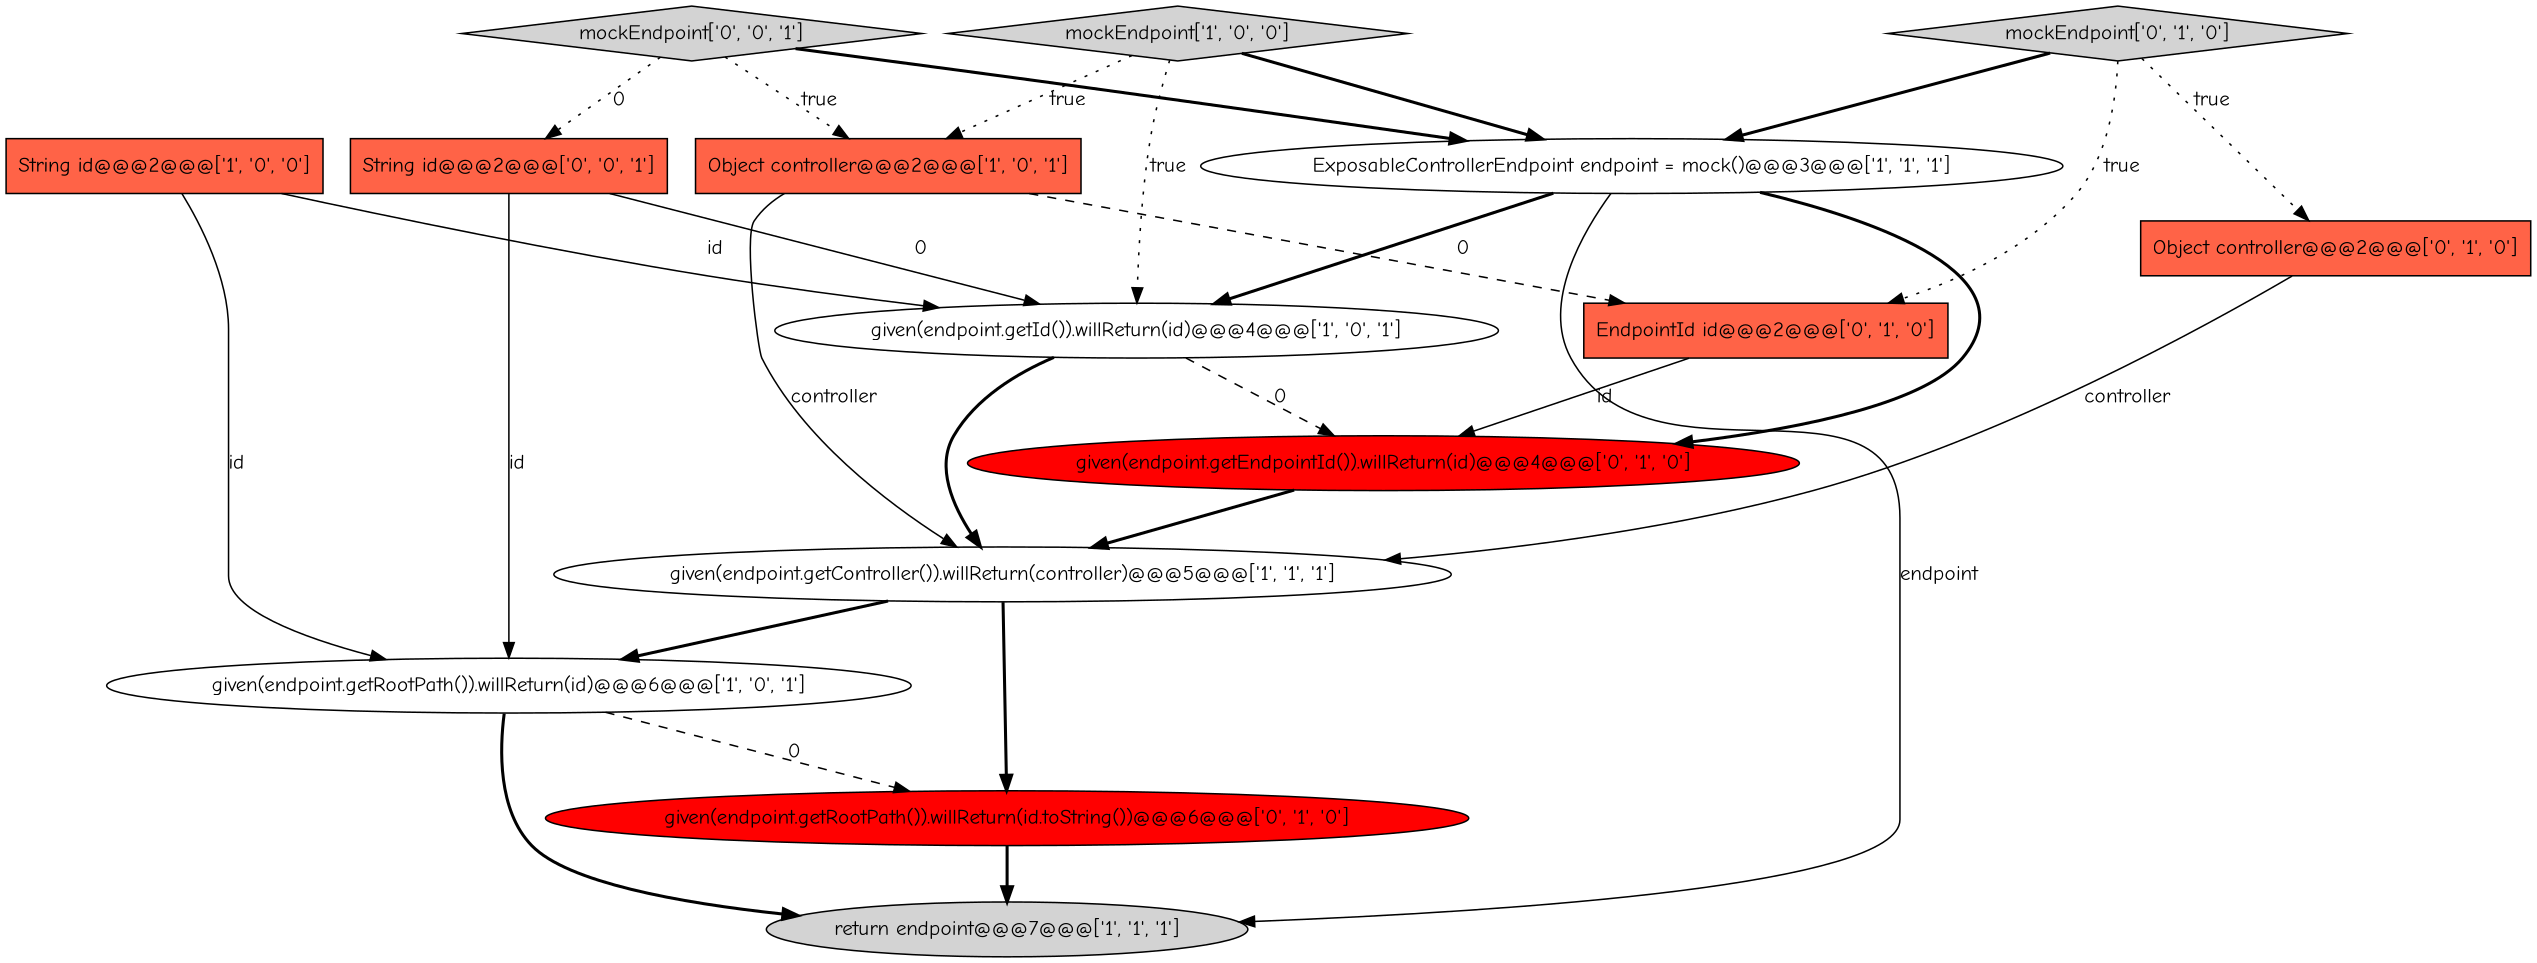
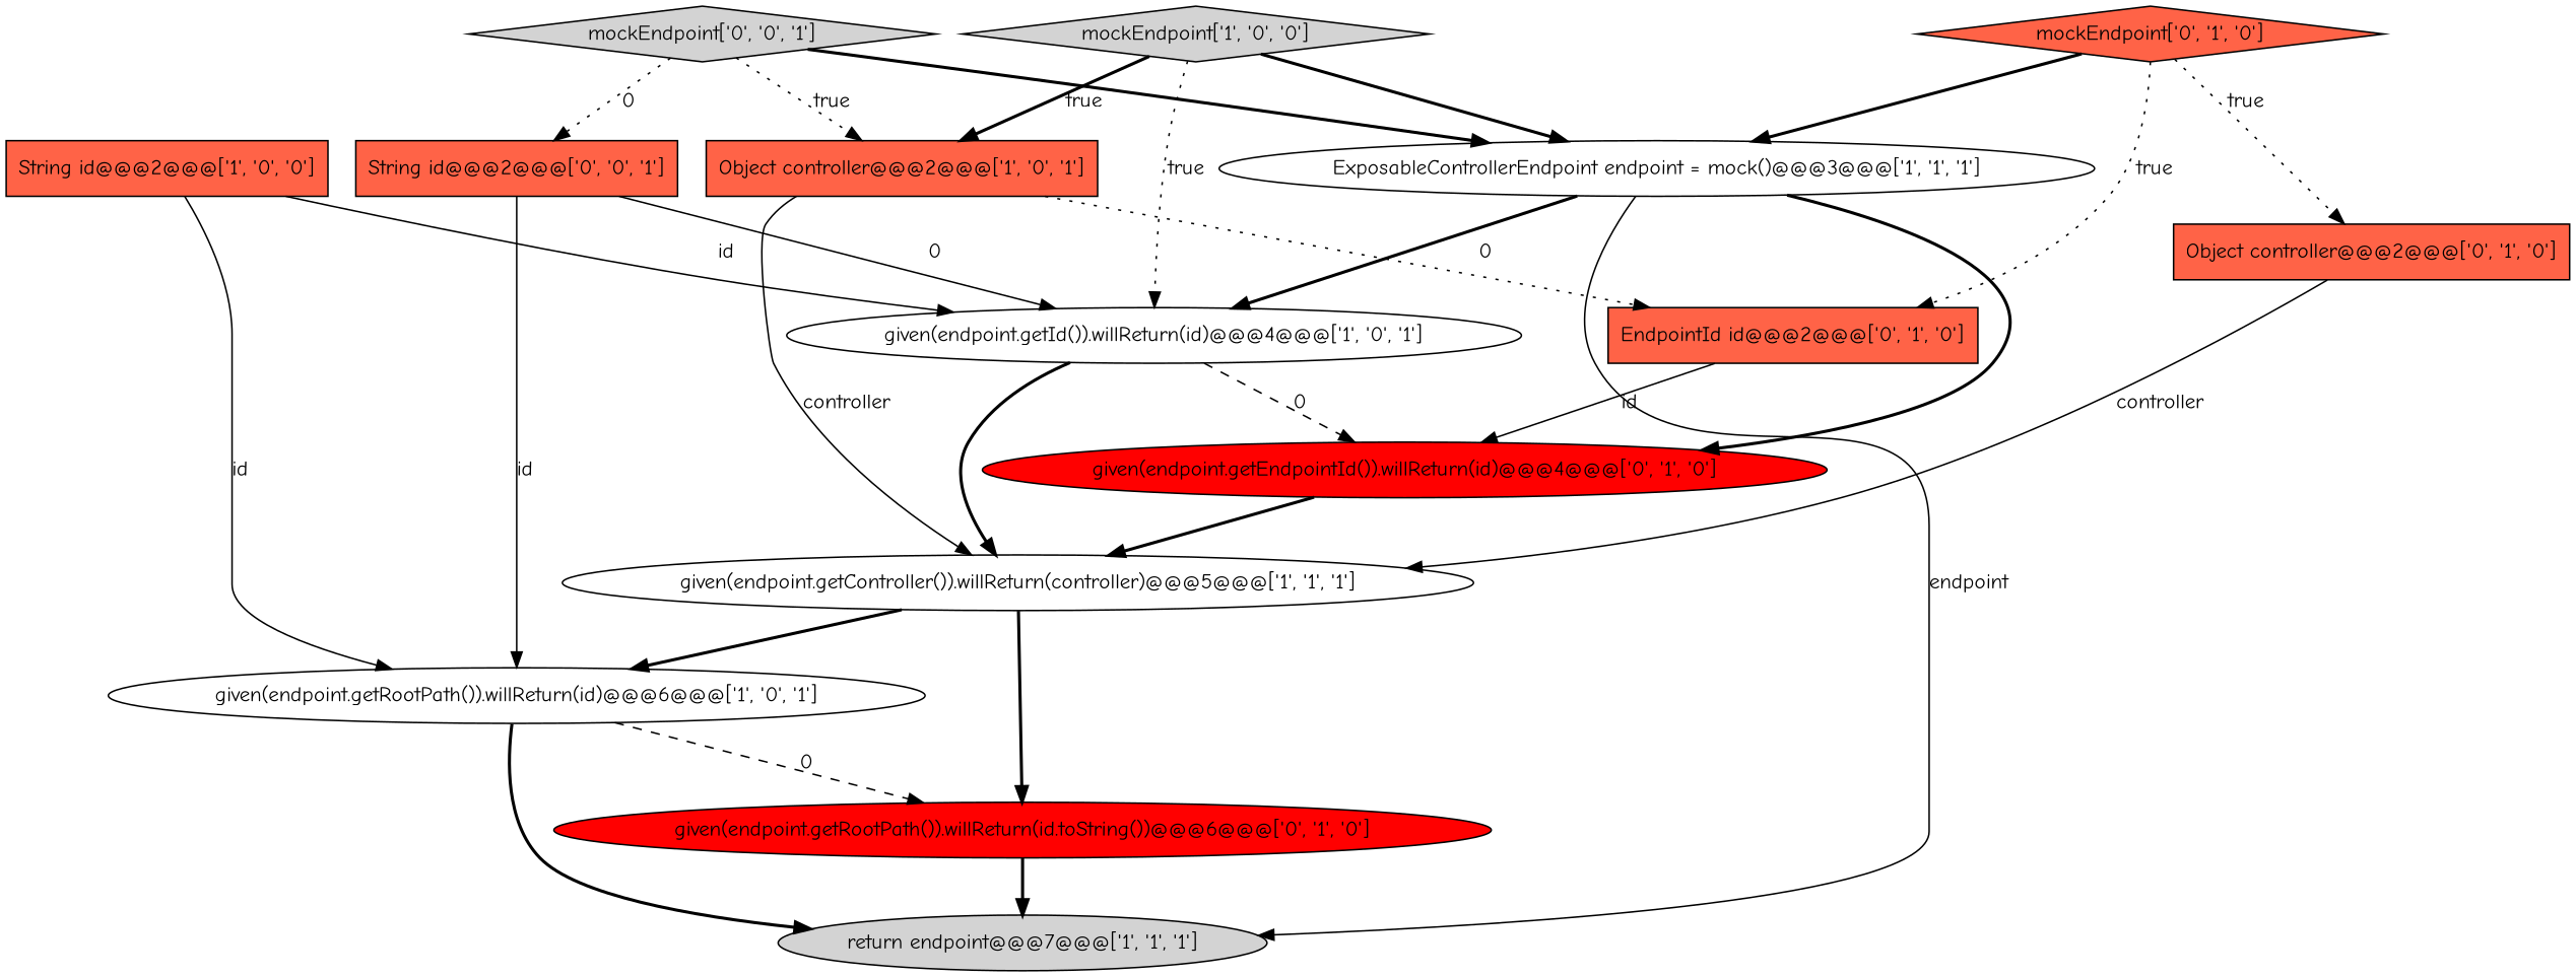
  digraph {
    fontname="Comic Neue"
    node [fillcolor=tomato fontname="Comic Neue" shape=ellipse style=filled]
    edge [fontname="Comic Neue" style=bold]
    n1 [fillcolor=white label="given(endpoint.getRootPath()).willReturn(id)@@@6@@@['1', '0', '1']"]
    n2 [fillcolor=lightgray label="return endpoint@@@7@@@['1', '1', '1']"]
    n3 [fillcolor=red label="given(endpoint.getRootPath()).willReturn(id.toString())@@@6@@@['0', '1', '0']"]
    n4 [fillcolor=white label="ExposableControllerEndpoint endpoint = mock()@@@3@@@['1', '1', '1']"]
    n5 [fillcolor=red label="given(endpoint.getEndpointId()).willReturn(id)@@@4@@@['0', '1', '0']"]
    n6 [fillcolor=white label="given(endpoint.getId()).willReturn(id)@@@4@@@['1', '0', '1']"]
    n7 [fillcolor=white label="given(endpoint.getController()).willReturn(controller)@@@5@@@['1', '1', '1']"]
    n8 [label="String id@@@2@@@['1', '0', '0']" shape=box]
    n9 [fillcolor=lightgray label="mockEndpoint['1', '0', '0']" shape=diamond]
    n10 [label="Object controller@@@2@@@['1', '0', '1']" shape=box]
    n11 [label="EndpointId id@@@2@@@['0', '1', '0']" shape=box]
-   n12 [fillcolor=lightgray label="mockEndpoint['0', '1', '0']" shape=diamond]
+   n12 [label="mockEndpoint['0', '1', '0']" shape=diamond]
    n13 [label="Object controller@@@2@@@['0', '1', '0']" shape=box]
    n14 [fillcolor=lightgray label="mockEndpoint['0', '0', '1']" shape=diamond]
    n15 [label="String id@@@2@@@['0', '0', '1']" shape=box]
    n1 -> n2
    n1 -> n3 [label=0 style=dashed]
    n3 -> n2
    n4 -> n2 [label=endpoint style=solid]
    n4 -> n5
    n4 -> n6
    n5 -> n7
    n6 -> n5 [label=0 style=dashed]
    n6 -> n7
    n7 -> n1
    n7 -> n3
    n8 -> n1 [label=id style=solid]
    n8 -> n6 [label=id style=solid]
    n9 -> n4
    n9 -> n6 [label=true style=dotted]
-   n9 -> n10 [label=true style=dotted]
+   n9 -> n10 [label=true]
    n10 -> n7 [label=controller style=solid]
-   n10 -> n11 [label=0 style=dashed]
+   n10 -> n11 [label=0 style=dotted]
    n11 -> n5 [label=id style=solid]
    n12 -> n4
    n12 -> n11 [label=true style=dotted]
    n12 -> n13 [label=true style=dotted]
    n13 -> n7 [label=controller style=solid]
    n14 -> n4
    n14 -> n10 [label=true style=dotted]
    n14 -> n15 [label=0 style=dotted]
    n15 -> n1 [label=id style=solid]
    n15 -> n6 [label=0 style=solid]
  }
